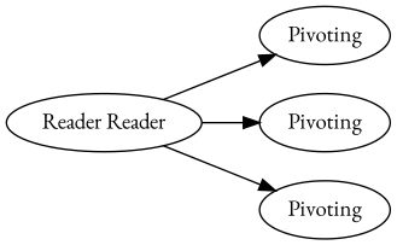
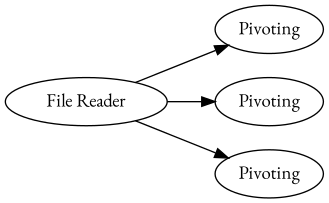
  digraph {
    rankdir=LR
    fontname="EB Garamond"
    node [fontname="EB Garamond"]
    edge [fontname="EB Garamond"]
-   n1 [label="Reader Reader"]
+   n1 [label="File Reader"]
    n2 [label=Pivoting]
    n3 [label=Pivoting]
    n4 [label=Pivoting]
    n1 -> n2
    n1 -> n3
    n1 -> n4
  }
